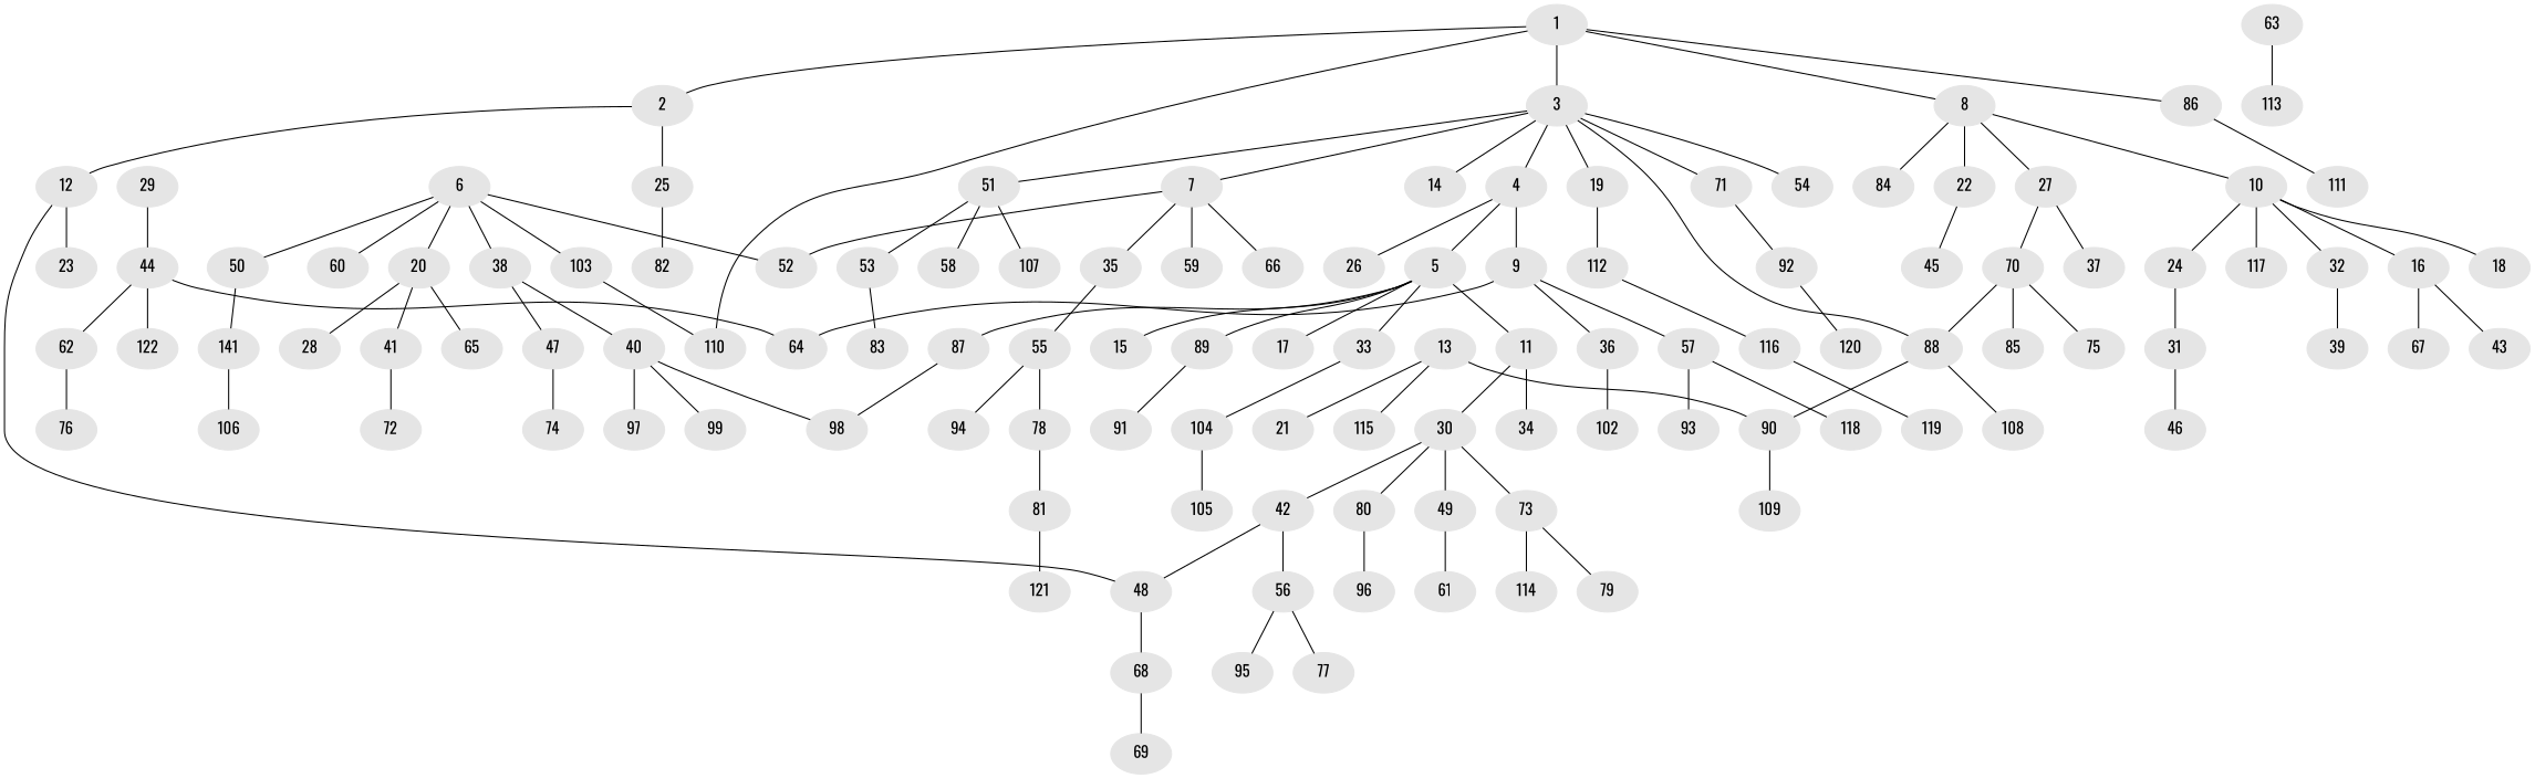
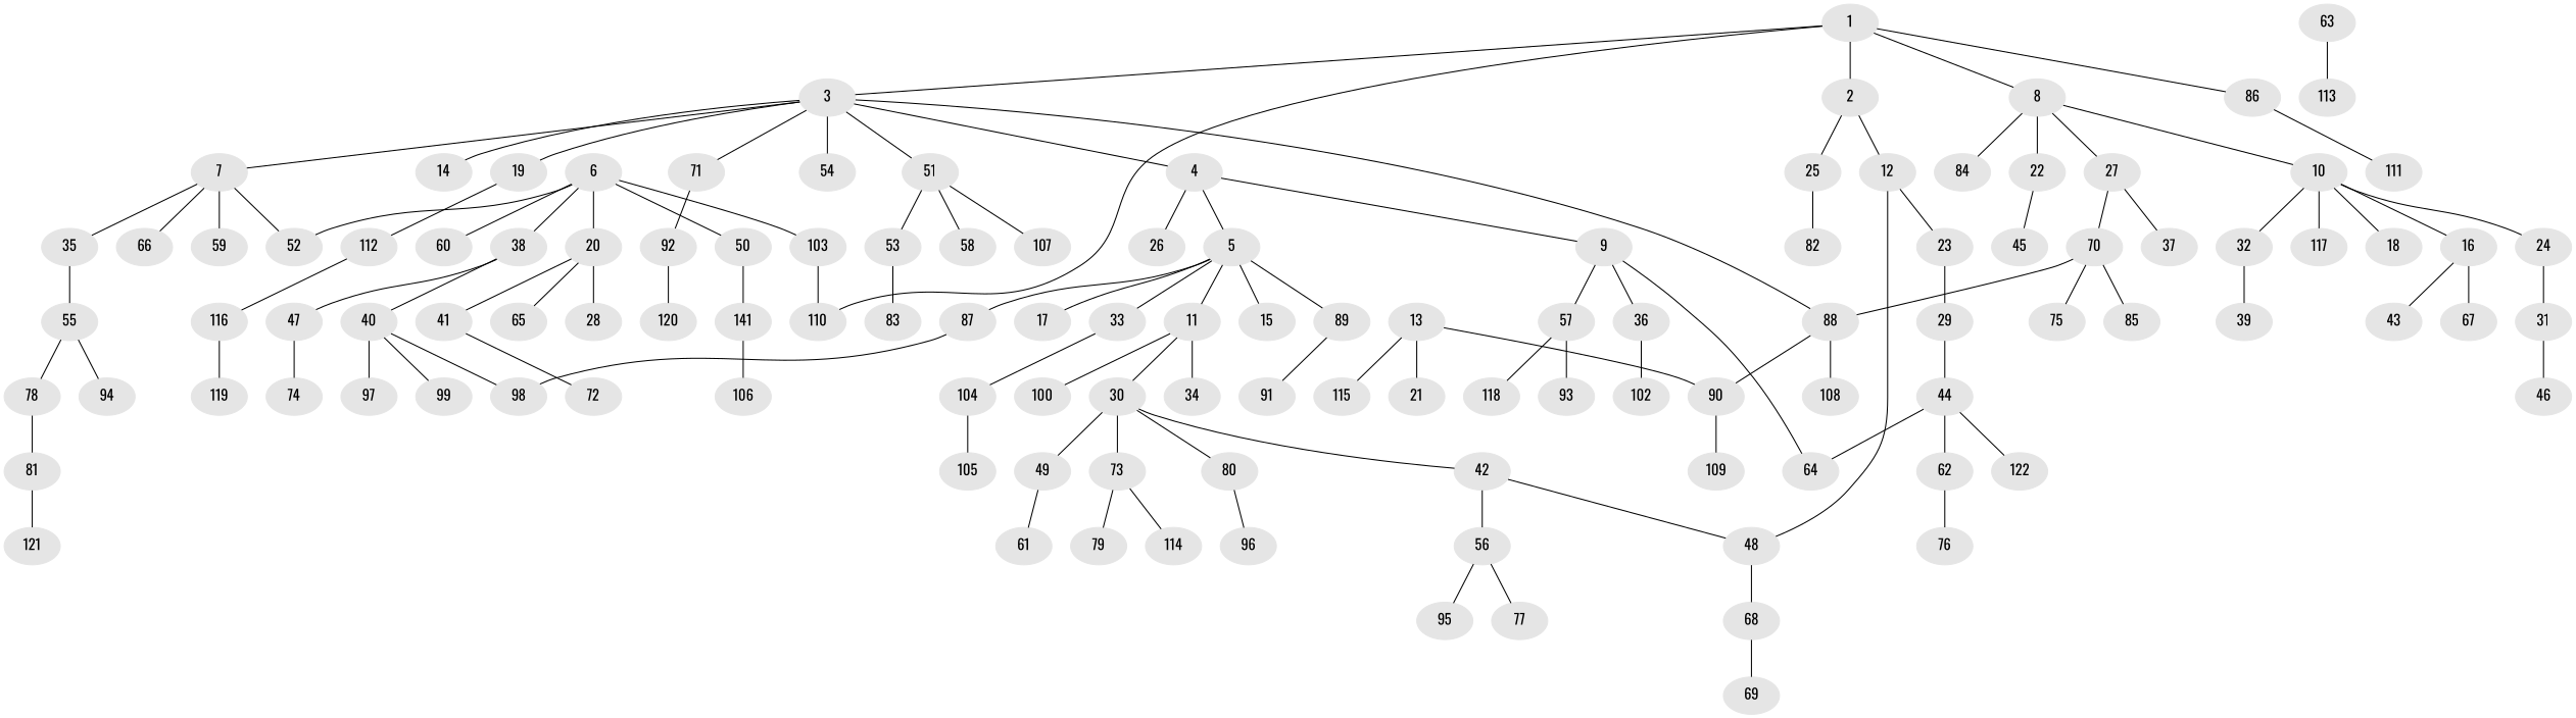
  graph {
    fontname=Oswald
    node [color=gray90 fontname=Oswald style=filled]
    edge [fontname=Oswald]
    1
    2
    3
    8
    86
    110
    12
    25
    4
    7
    14
    19
    51
    54
    71
    88
    10
    22
    27
    84
    111
    23
    48
    82
    5
    9
    26
    52
    35
    59
    66
    112
    53
    58
    107
    92
    90
    108
    11
    15
    17
    33
    87
    89
    6
    20
    38
    50
    60
    103
    36
    57
    64
    30
    34
+   100
    13
    21
    115
    104
    98
    91
    28
    41
    65
    40
    47
    n68 [label=141]
    55
    16
    18
    24
    32
    117
    45
    37
    70
    102
    93
    118
    43
    67
    31
    39
    42
    49
    73
    80
    29
    68
    109
    116
    72
    44
    46
    75
    85
    62
    122
    56
    61
    79
    114
    96
    105
    78
    94
    97
    99
    74
    77
    95
    63
    113
    76
    69
    106
    83
    81
    120
    121
    119
    1 -- 2
    1 -- 3
    1 -- 8
    1 -- 86
    1 -- 110
    2 -- 12
    2 -- 25
    3 -- 4
    3 -- 7
    3 -- 14
    3 -- 19
    3 -- 51
    3 -- 54
    3 -- 71
    3 -- 88
    8 -- 10
    8 -- 22
    8 -- 27
    8 -- 84
    86 -- 111
    12 -- 23
    12 -- 48
    25 -- 82
    4 -- 5
    4 -- 9
    4 -- 26
    7 -- 52
    7 -- 35
    7 -- 59
    7 -- 66
    19 -- 112
    51 -- 53
    51 -- 58
    51 -- 107
    71 -- 92
    88 -- 90
    88 -- 108
    10 -- 16
    10 -- 18
    10 -- 24
    10 -- 32
    10 -- 117
    22 -- 45
    27 -- 37
    27 -- 70
+   23 -- 29
    48 -- 68
    5 -- 11
    5 -- 15
    5 -- 17
    5 -- 33
    5 -- 87
    5 -- 89
    9 -- 36
    9 -- 57
    9 -- 64
    35 -- 55
    112 -- 116
    53 -- 83
    92 -- 120
    90 -- 109
    11 -- 30
    11 -- 34
+   11 -- 100
    33 -- 104
    87 -- 98
    89 -- 91
    6 -- 52
    6 -- 20
    6 -- 38
    6 -- 50
    6 -- 60
    6 -- 103
    20 -- 28
    20 -- 41
    20 -- 65
    38 -- 40
    38 -- 47
    50 -- n68
    103 -- 110
    36 -- 102
    57 -- 93
    57 -- 118
    30 -- 42
    30 -- 49
    30 -- 73
    30 -- 80
    13 -- 90
    13 -- 21
    13 -- 115
    104 -- 105
    41 -- 72
    40 -- 98
    40 -- 97
    40 -- 99
    47 -- 74
    n68 -- 106
    55 -- 78
    55 -- 94
    16 -- 43
    16 -- 67
    24 -- 31
    32 -- 39
    70 -- 88
    70 -- 75
    70 -- 85
    31 -- 46
    42 -- 48
    42 -- 56
    49 -- 61
    73 -- 79
    73 -- 114
    80 -- 96
    29 -- 44
    68 -- 69
    116 -- 119
    44 -- 64
    44 -- 62
    44 -- 122
    62 -- 76
    56 -- 77
    56 -- 95
    78 -- 81
    63 -- 113
    81 -- 121
  }
